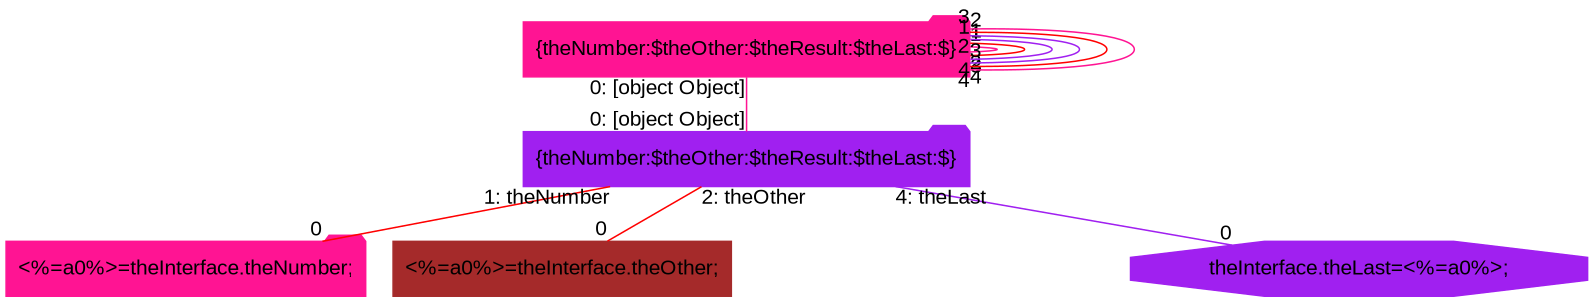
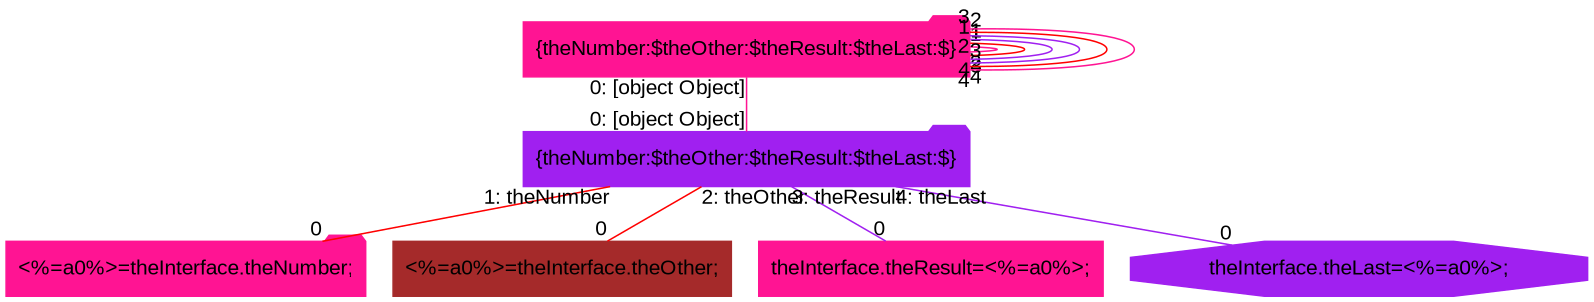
  digraph {
    fontname="Liberation Sans"
    node [color=deeppink fontname="Liberation Sans" shape=folder style=filled]
    edge [arrowHead=none arrowsize=1 color=red dir=none fontname="Liberation Sans" headlabel=0 taillabel=1]
    n1 [label="<%=a0%>=theInterface.theNumber;\n"]
    n2 [color=brown label="<%=a0%>=theInterface.theOther;\n" shape=box]
+   n3 [label="theInterface.theResult=<%=a0%>;\n" shape=box]
    n4 [color=purple label="theInterface.theLast=<%=a0%>;\n" shape=octagon]
    n5 [color=purple label="{theNumber:$theOther:$theResult:$theLast:$}"]
    n6 [label="{theNumber:$theOther:$theResult:$theLast:$}"]
    n5 -> n1 [taillabel="1: theNumber"]
    n5 -> n2 [taillabel="2: theOther"]
+   n5 -> n3 [color=purple taillabel="3: theResult"]
    n5 -> n4 [color=purple taillabel="4: theLast"]
    n6 -> n5 [color=deeppink headlabel="0: [object Object]" taillabel="0: [object Object]"]
    n6 -> n6 [color=deeppink headlabel=2]
    n6 -> n6 [headlabel=3]
    n6 -> n6 [color=purple headlabel=4]
    n6 -> n6 [color=purple headlabel=3 taillabel=2]
    n6 -> n6 [headlabel=4 taillabel=2]
    n6 -> n6 [color=deeppink headlabel=4 taillabel=3]
  }
